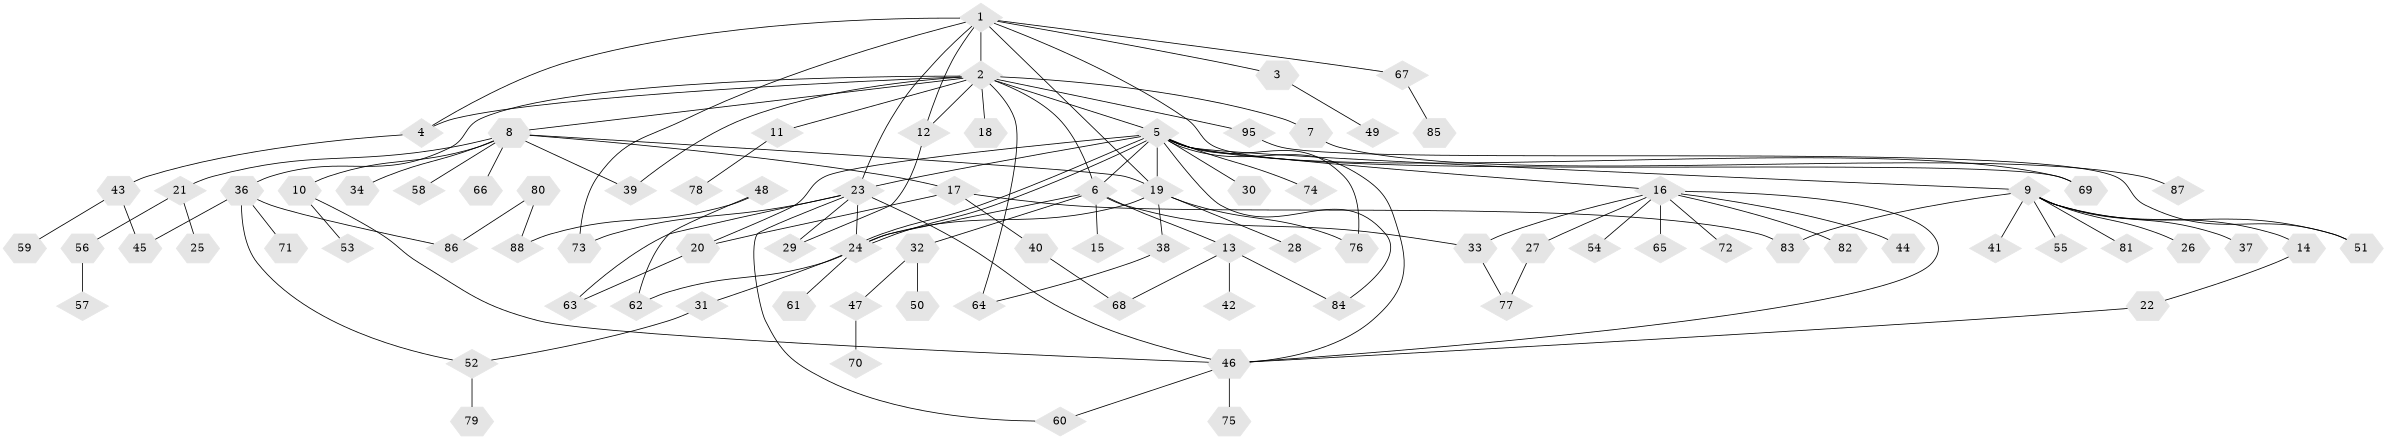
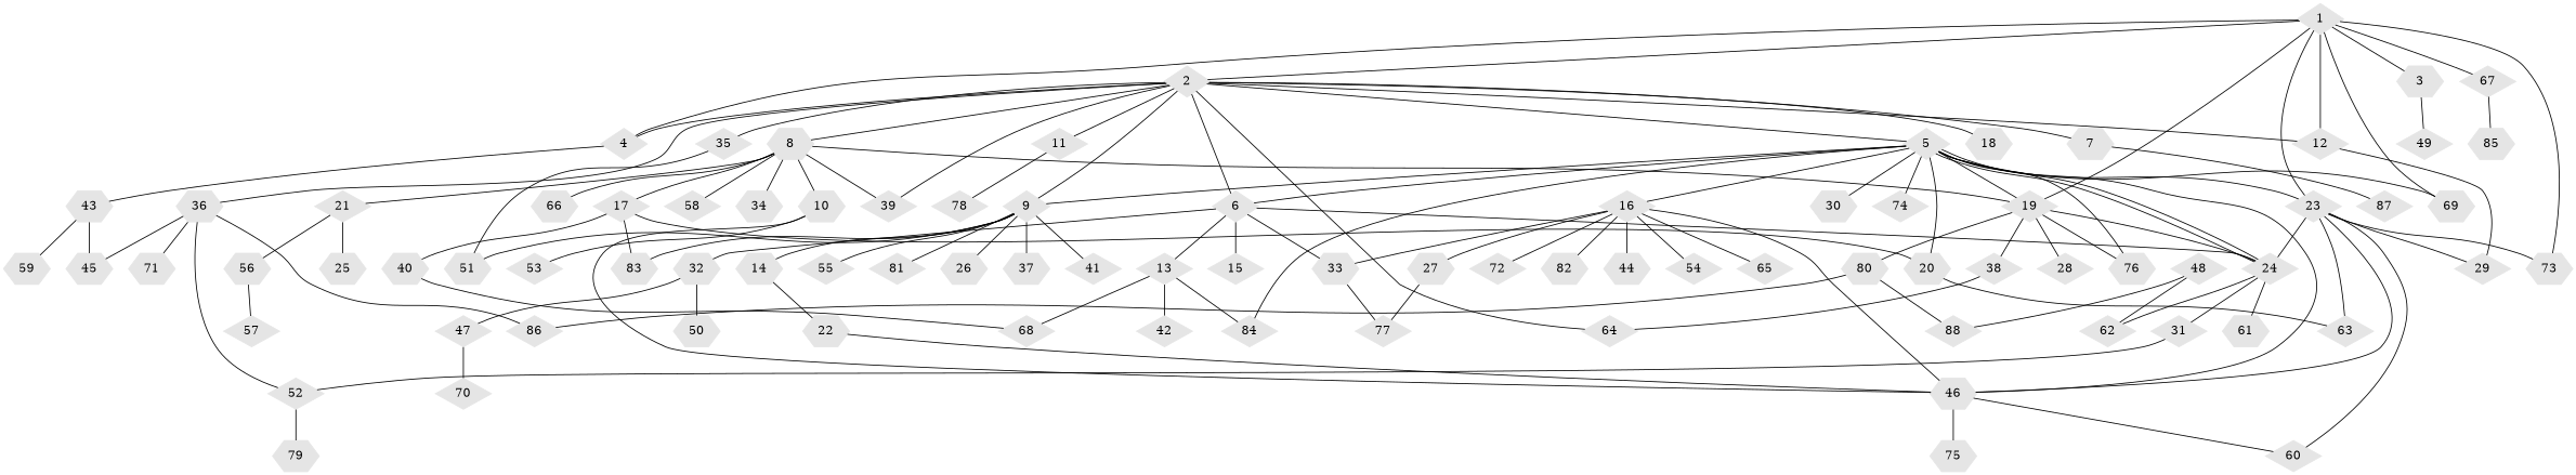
  graph {
    node [color=gray90 shape=diamond style=filled]
    1
    2
    3 [shape=hexagon]
    4
    12
    19
    23
    67
    69 [shape=hexagon]
    73 [shape=hexagon]
    5
    6
    7 [shape=hexagon]
    8 [shape=hexagon]
    9
    11
    18 [shape=hexagon]
-   35 [label=95]
+   35
    36 [shape=hexagon]
    39
    64
    49
    43 [shape=hexagon]
    29
    24
    76 [shape=hexagon]
    28
    38
    80 [shape=hexagon]
    46 [shape=hexagon]
    63
    60
    85 [shape=hexagon]
    16
    20 [shape=hexagon]
    30 [shape=hexagon]
    74
    84
    13
    15
    32 [shape=hexagon]
    33 [shape=hexagon]
    87
    10 [shape=hexagon]
    17
    21
    34 [shape=hexagon]
    58
    66 [shape=hexagon]
    14 [shape=hexagon]
    26 [shape=hexagon]
    37 [shape=hexagon]
    41
    51 [shape=hexagon]
    55
    81
    83 [shape=hexagon]
    78
    52
    45 [shape=hexagon]
    71 [shape=hexagon]
    86
    59 [shape=hexagon]
    27 [shape=hexagon]
    44 [shape=hexagon]
    54
    65
    72
    82 [shape=hexagon]
    31
    61 [shape=hexagon]
    62
    75 [shape=hexagon]
    42
    68
    47
    50 [shape=hexagon]
    77
    53
    40 [shape=hexagon]
    25 [shape=hexagon]
    56 [shape=hexagon]
    22 [shape=hexagon]
    88
    57
    48
    79 [shape=hexagon]
    70
    1 -- 2
    1 -- 3
    1 -- 4
    1 -- 12
    1 -- 19
    1 -- 23
    1 -- 67
    1 -- 69
    1 -- 73
    2 -- 4
    2 -- 12
    2 -- 5
    2 -- 6
    2 -- 7
    2 -- 8
+   2 -- 9
    2 -- 11
    2 -- 18
    2 -- 35
    2 -- 36
    2 -- 39
    2 -- 64
    3 -- 49
    4 -- 43
    12 -- 29
    19 -- 24
    19 -- 76
    19 -- 28
    19 -- 38
+   19 -- 80
    23 -- 73
    23 -- 29
    23 -- 24
    23 -- 46
    23 -- 63
    23 -- 60
    67 -- 85
    5 -- 19
    5 -- 23
    5 -- 69
    5 -- 6
    5 -- 9
    5 -- 24
    5 -- 24
    5 -- 76
    5 -- 46
    5 -- 16
    5 -- 20
    5 -- 30
    5 -- 74
    5 -- 84
    6 -- 24
    6 -- 13
    6 -- 15
    6 -- 32
    6 -- 33
    7 -- 87
    8 -- 19
    8 -- 39
    8 -- 10
    8 -- 17
    8 -- 21
    8 -- 34
    8 -- 58
    8 -- 66
    9 -- 14
    9 -- 26
    9 -- 37
    9 -- 41
    9 -- 51
    9 -- 55
    9 -- 81
    9 -- 83
    11 -- 78
    35 -- 51
    36 -- 52
    36 -- 45
    36 -- 71
    36 -- 86
    43 -- 45
    43 -- 59
    24 -- 31
    24 -- 61
    24 -- 62
    38 -- 64
    80 -- 86
    80 -- 88
    46 -- 60
    46 -- 75
    16 -- 46
    16 -- 33
    16 -- 27
    16 -- 44
    16 -- 54
    16 -- 65
    16 -- 72
    16 -- 82
    20 -- 63
    13 -- 84
    13 -- 42
    13 -- 68
    32 -- 47
    32 -- 50
    33 -- 77
    10 -- 46
    10 -- 53
    17 -- 20
    17 -- 83
    17 -- 40
    21 -- 25
    21 -- 56
    14 -- 22
    52 -- 79
    27 -- 77
    31 -- 52
    47 -- 70
    40 -- 68
    56 -- 57
    22 -- 46
    48 -- 62
    48 -- 88
  }
